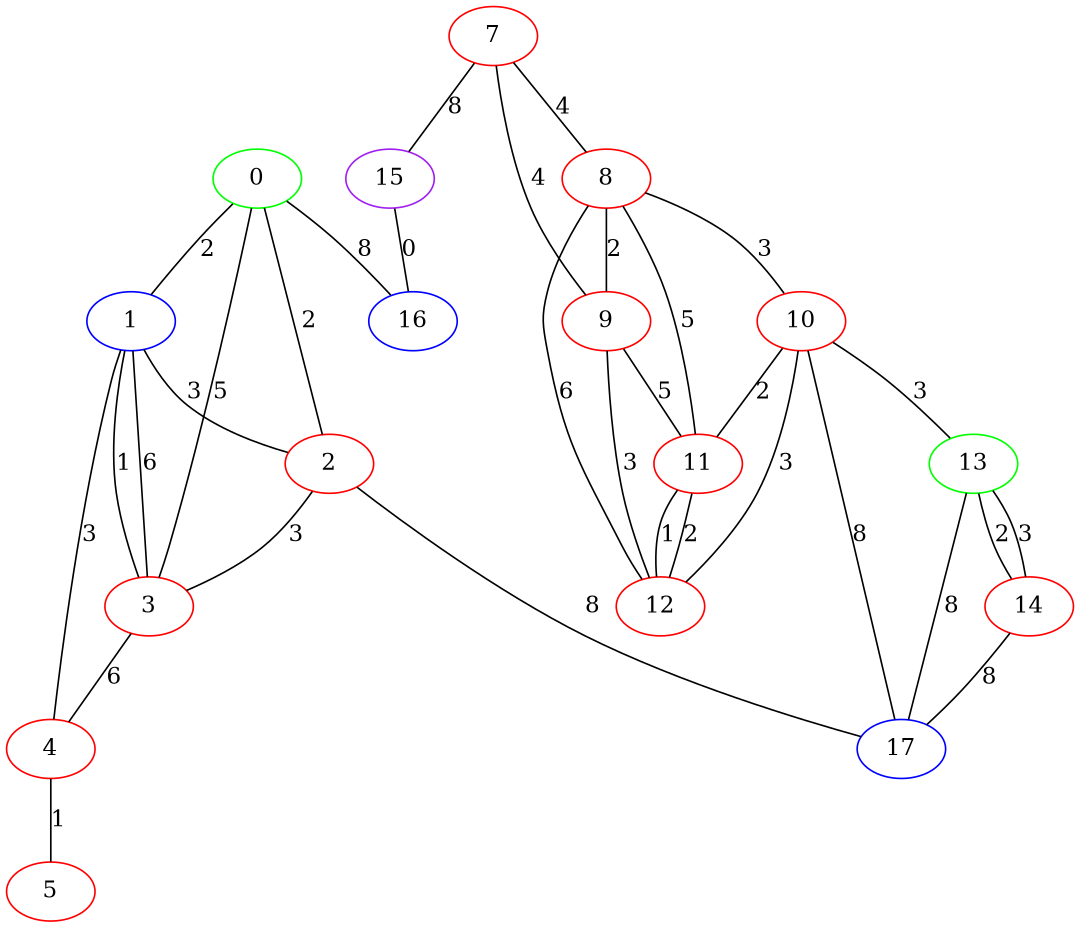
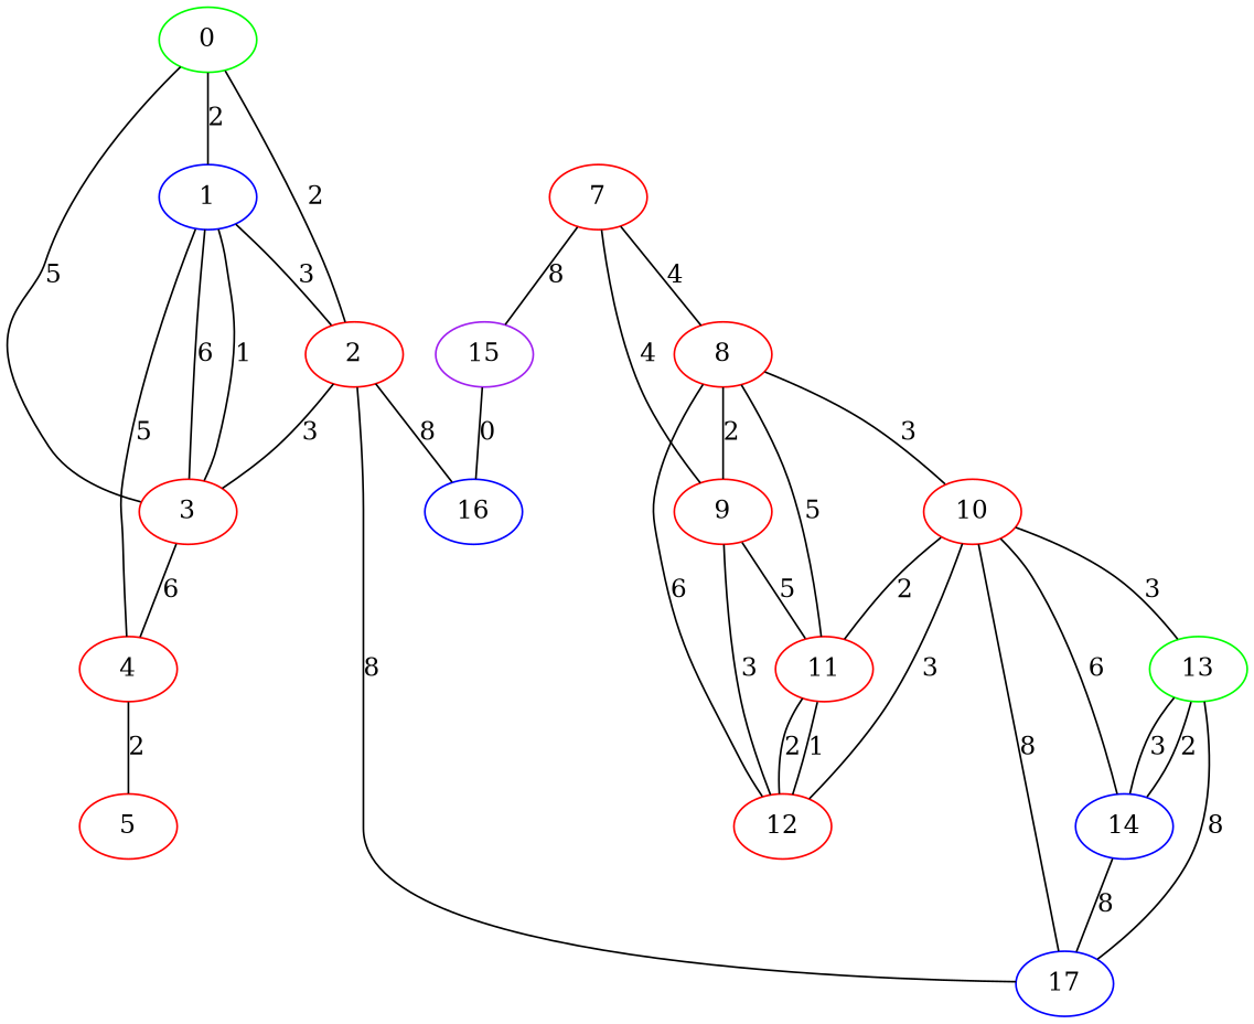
  graph {
    node [color=red weight=1]
    0 [color=green weight=2]
    1 [color=blue]
    2
    3
    16 [color=blue weight=3]
    4
    17 [color=blue weight=3]
    5
    7
    8
    9
    15 [color=purple weight=4]
    10
    11
    12
    13 [color=green weight=2]
-   14
+   14 [color=blue]
    0 -- 1 [label=2]
    0 -- 2 [label=2]
    0 -- 3 [label=5]
-   0 -- 16 [label=8]
+   2 -- 16 [label=8]
    1 -- 2 [label=3]
    1 -- 3 [label=6]
    1 -- 3 [label=1]
-   1 -- 4 [label=3]
+   1 -- 4 [label=5]
    2 -- 3 [label=3]
    2 -- 17 [label=8]
    3 -- 4 [label=6]
-   4 -- 5 [label=1]
+   4 -- 5 [label=2]
    7 -- 8 [label=4]
    7 -- 9 [label=4]
    7 -- 15 [label=8]
    8 -- 9 [label=2]
    8 -- 10 [label=3]
    8 -- 11 [label=5]
    8 -- 12 [label=6]
    9 -- 11 [label=5]
    9 -- 12 [label=3]
    15 -- 16 [label=0]
    10 -- 17 [label=8]
    10 -- 11 [label=2]
    10 -- 12 [label=3]
    10 -- 13 [label=3]
+   10 -- 14 [label=6]
    11 -- 12 [label=2]
    11 -- 12 [label=1]
    13 -- 17 [label=8]
    13 -- 14 [label=2]
    13 -- 14 [label=3]
    14 -- 17 [label=8]
  }
